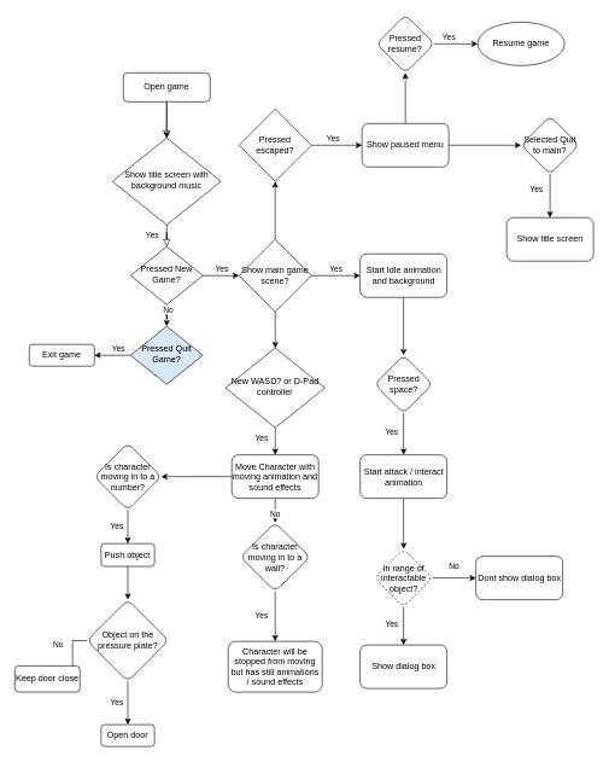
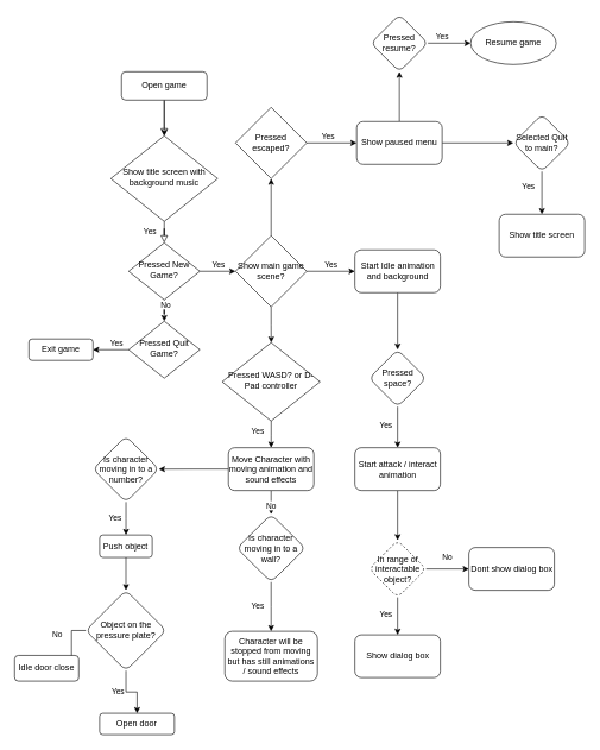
  <mxCell id="0" />
  <mxCell id="1" parent="0" />
  <mxCell id="2" value="" style="rounded=0;html=1;jettySize=auto;orthogonalLoop=1;fontSize=11;endArrow=block;endFill=0;endSize=8;strokeWidth=1;shadow=0;labelBackgroundColor=none;edgeStyle=orthogonalEdgeStyle;" parent="1" source="4" target="6" edge="1"><mxGeometry relative="1" as="geometry" /></mxCell>
  <mxCell id="3" value="" style="edgeStyle=orthogonalEdgeStyle;rounded=0;orthogonalLoop=1;jettySize=auto;html=1;" edge="1" parent="1" source="4" target="6"><mxGeometry relative="1" as="geometry" /></mxCell>
  <mxCell id="4" value="Open game" style="rounded=1;whiteSpace=wrap;html=1;fontSize=12;glass=0;strokeWidth=1;shadow=0;" parent="1" vertex="1"><mxGeometry x="170" y="100" width="120" height="40" as="geometry" /></mxCell>
  <mxCell id="5" value="Yes" style="rounded=0;html=1;jettySize=auto;orthogonalLoop=1;fontSize=11;endArrow=block;endFill=0;endSize=8;strokeWidth=1;shadow=0;labelBackgroundColor=none;edgeStyle=orthogonalEdgeStyle;" parent="1" source="6" target="11" edge="1"><mxGeometry y="20" relative="1" as="geometry"><mxPoint as="offset" /></mxGeometry></mxCell>
  <mxCell id="6" value="Show title screen with background music" style="rhombus;whiteSpace=wrap;html=1;shadow=0;fontFamily=Helvetica;fontSize=12;align=center;strokeWidth=1;spacing=6;spacingTop=-4;" parent="1" vertex="1"><mxGeometry x="155" y="190" width="150" height="120" as="geometry" /></mxCell>
  <mxCell id="7" value="" style="edgeStyle=orthogonalEdgeStyle;rounded=0;orthogonalLoop=1;jettySize=auto;html=1;" edge="1" parent="1" source="11" target="16"><mxGeometry relative="1" as="geometry" /></mxCell>
  <mxCell id="8" value="Yes&lt;br&gt;" style="edgeLabel;html=1;align=center;verticalAlign=middle;resizable=0;points=[];" vertex="1" connectable="0" parent="7"><mxGeometry x="0.08" relative="1" as="geometry"><mxPoint x="-2" y="-10" as="offset" /></mxGeometry></mxCell>
  <mxCell id="9" value="" style="edgeStyle=orthogonalEdgeStyle;rounded=0;orthogonalLoop=1;jettySize=auto;html=1;" edge="1" parent="1" source="11" target="39"><mxGeometry relative="1" as="geometry" /></mxCell>
  <mxCell id="10" value="No" style="edgeLabel;html=1;align=center;verticalAlign=middle;resizable=0;points=[];" vertex="1" connectable="0" parent="9"><mxGeometry x="-0.018" y="-1" relative="1" as="geometry"><mxPoint y="-9" as="offset" /></mxGeometry></mxCell>
  <mxCell id="11" value="Pressed New Game?" style="rhombus;whiteSpace=wrap;html=1;shadow=0;fontFamily=Helvetica;fontSize=12;align=center;strokeWidth=1;spacing=6;spacingTop=-4;" parent="1" vertex="1"><mxGeometry x="180" y="340" width="100" height="80" as="geometry" /></mxCell>
  <mxCell id="12" value="" style="edgeStyle=orthogonalEdgeStyle;rounded=0;orthogonalLoop=1;jettySize=auto;html=1;" edge="1" parent="1" source="16" target="19"><mxGeometry relative="1" as="geometry" /></mxCell>
  <mxCell id="13" value="" style="edgeStyle=orthogonalEdgeStyle;rounded=0;orthogonalLoop=1;jettySize=auto;html=1;" edge="1" parent="1" source="16" target="25"><mxGeometry relative="1" as="geometry" /></mxCell>
  <mxCell id="14" value="Yes&lt;br&gt;" style="edgeLabel;html=1;align=center;verticalAlign=middle;resizable=0;points=[];" vertex="1" connectable="0" parent="13"><mxGeometry x="-0.011" y="-1" relative="1" as="geometry"><mxPoint y="-11" as="offset" /></mxGeometry></mxCell>
  <mxCell id="15" value="" style="edgeStyle=orthogonalEdgeStyle;rounded=0;orthogonalLoop=1;jettySize=auto;html=1;" edge="1" parent="1" source="16" target="57"><mxGeometry relative="1" as="geometry" /></mxCell>
  <mxCell id="16" value="Show main game scene?" style="rhombus;whiteSpace=wrap;html=1;" parent="1" vertex="1"><mxGeometry x="330" y="330" width="100" height="100" as="geometry" /></mxCell>
  <mxCell id="17" value="" style="edgeStyle=orthogonalEdgeStyle;rounded=0;orthogonalLoop=1;jettySize=auto;html=1;" edge="1" parent="1" source="19" target="23"><mxGeometry relative="1" as="geometry" /></mxCell>
  <mxCell id="18" value="Yes" style="edgeLabel;html=1;align=center;verticalAlign=middle;resizable=0;points=[];" vertex="1" connectable="0" parent="17"><mxGeometry x="-0.102" y="1" relative="1" as="geometry"><mxPoint x="-21" y="-2" as="offset" /></mxGeometry></mxCell>
- <mxCell id="19" value="New WASD? or D-Pad controller" style="rhombus;whiteSpace=wrap;html=1;shadow=0;fontFamily=Helvetica;fontSize=12;align=center;strokeWidth=1;spacing=6;spacingTop=-4;" vertex="1" parent="1"><mxGeometry x="311.25" y="480" width="137.5" height="110" as="geometry" /></mxCell>
+ <mxCell id="19" value="Pressed WASD? or D-Pad controller" style="rhombus;whiteSpace=wrap;html=1;shadow=0;fontFamily=Helvetica;fontSize=12;align=center;strokeWidth=1;spacing=6;spacingTop=-4;" vertex="1" parent="1"><mxGeometry x="311.25" y="480" width="137.5" height="110" as="geometry" /></mxCell>
  <mxCell id="20" value="" style="edgeStyle=orthogonalEdgeStyle;rounded=0;orthogonalLoop=1;jettySize=auto;html=1;" edge="1" parent="1" source="23" target="38"><mxGeometry relative="1" as="geometry" /></mxCell>
  <mxCell id="21" value="No" style="edgeLabel;html=1;align=center;verticalAlign=middle;resizable=0;points=[];" vertex="1" connectable="0" parent="20"><mxGeometry x="0.23" y="-1" relative="1" as="geometry"><mxPoint as="offset" /></mxGeometry></mxCell>
  <mxCell id="22" value="" style="edgeStyle=orthogonalEdgeStyle;rounded=0;orthogonalLoop=1;jettySize=auto;html=1;" edge="1" parent="1" source="23" target="45"><mxGeometry relative="1" as="geometry" /></mxCell>
  <mxCell id="23" value="Move Character with moving animation and sound effects" style="rounded=1;whiteSpace=wrap;html=1;" vertex="1" parent="1"><mxGeometry x="320" y="627.5" width="120" height="60" as="geometry" /></mxCell>
  <mxCell id="24" value="" style="edgeStyle=orthogonalEdgeStyle;rounded=0;orthogonalLoop=1;jettySize=auto;html=1;" edge="1" parent="1" source="25" target="28"><mxGeometry relative="1" as="geometry" /></mxCell>
  <mxCell id="25" value="Start Idle animation and background" style="rounded=1;whiteSpace=wrap;html=1;" vertex="1" parent="1"><mxGeometry x="497.5" y="350" width="120" height="60" as="geometry" /></mxCell>
  <mxCell id="26" value="" style="edgeStyle=orthogonalEdgeStyle;rounded=0;orthogonalLoop=1;jettySize=auto;html=1;" edge="1" parent="1" source="28" target="30"><mxGeometry relative="1" as="geometry" /></mxCell>
  <mxCell id="27" value="Yes" style="edgeLabel;html=1;align=center;verticalAlign=middle;resizable=0;points=[];" vertex="1" connectable="0" parent="26"><mxGeometry x="-0.134" y="-1" relative="1" as="geometry"><mxPoint x="-16" as="offset" /></mxGeometry></mxCell>
  <mxCell id="28" value="Pressed space?" style="rhombus;whiteSpace=wrap;html=1;rounded=1;" vertex="1" parent="1"><mxGeometry x="517.5" y="490" width="80" height="80" as="geometry" /></mxCell>
  <mxCell id="29" value="" style="edgeStyle=orthogonalEdgeStyle;rounded=0;orthogonalLoop=1;jettySize=auto;html=1;" edge="1" parent="1" source="30" target="35"><mxGeometry relative="1" as="geometry" /></mxCell>
  <mxCell id="30" value="Start attack / interact animation" style="whiteSpace=wrap;html=1;rounded=1;" vertex="1" parent="1"><mxGeometry x="497.5" y="627.5" width="120" height="60" as="geometry" /></mxCell>
  <mxCell id="31" value="" style="edgeStyle=orthogonalEdgeStyle;rounded=0;orthogonalLoop=1;jettySize=auto;html=1;" edge="1" parent="1" source="35" target="40"><mxGeometry relative="1" as="geometry" /></mxCell>
  <mxCell id="32" value="Yes" style="edgeLabel;html=1;align=center;verticalAlign=middle;resizable=0;points=[];" vertex="1" connectable="0" parent="31"><mxGeometry x="0.183" y="-2" relative="1" as="geometry"><mxPoint x="-15" y="-8" as="offset" /></mxGeometry></mxCell>
  <mxCell id="33" value="" style="edgeStyle=orthogonalEdgeStyle;rounded=0;orthogonalLoop=1;jettySize=auto;html=1;" edge="1" parent="1" source="35" target="41"><mxGeometry relative="1" as="geometry" /></mxCell>
  <mxCell id="34" value="No" style="edgeLabel;html=1;align=center;verticalAlign=middle;resizable=0;points=[];" vertex="1" connectable="0" parent="33"><mxGeometry x="-0.044" y="3" relative="1" as="geometry"><mxPoint y="-14" as="offset" /></mxGeometry></mxCell>
  <mxCell id="35" value="In range of interactable object?" style="rhombus;whiteSpace=wrap;html=1;rounded=1;dashed=1;" vertex="1" parent="1"><mxGeometry x="517.5" y="757.5" width="80" height="80" as="geometry" /></mxCell>
  <mxCell id="36" value="" style="edgeStyle=orthogonalEdgeStyle;rounded=0;orthogonalLoop=1;jettySize=auto;html=1;" edge="1" parent="1" source="38" target="42"><mxGeometry relative="1" as="geometry" /></mxCell>
  <mxCell id="37" value="Yes" style="edgeLabel;html=1;align=center;verticalAlign=middle;resizable=0;points=[];" vertex="1" connectable="0" parent="36"><mxGeometry x="-0.388" y="2" relative="1" as="geometry"><mxPoint x="-22" y="13" as="offset" /></mxGeometry></mxCell>
  <mxCell id="38" value="Is character moving in to a wall?" style="rhombus;whiteSpace=wrap;html=1;rounded=1;" vertex="1" parent="1"><mxGeometry x="331.88" y="721" width="96.25" height="95" as="geometry" /></mxCell>
- <mxCell id="39" value="Pressed Quit Game?" style="rhombus;whiteSpace=wrap;html=1;shadow=0;fontFamily=Helvetica;fontSize=12;align=center;strokeWidth=1;spacing=6;spacingTop=-4;fillColor=#dae8fc;" vertex="1" parent="1"><mxGeometry x="180" y="450" width="100" height="80" as="geometry" /></mxCell>
+ <mxCell id="39" value="Pressed Quit Game?" style="rhombus;whiteSpace=wrap;html=1;shadow=0;fontFamily=Helvetica;fontSize=12;align=center;strokeWidth=1;spacing=6;spacingTop=-4;" vertex="1" parent="1"><mxGeometry x="180" y="450" width="100" height="80" as="geometry" /></mxCell>
  <mxCell id="40" value="Show dialog box" style="whiteSpace=wrap;html=1;rounded=1;" vertex="1" parent="1"><mxGeometry x="497.5" y="890" width="120" height="60" as="geometry" /></mxCell>
  <mxCell id="41" value="Dont show dialog box" style="whiteSpace=wrap;html=1;rounded=1;" vertex="1" parent="1"><mxGeometry x="657.5" y="767.5" width="120" height="60" as="geometry" /></mxCell>
  <mxCell id="42" value="Character will be stopped from moving but has still animations / sound effects" style="whiteSpace=wrap;html=1;rounded=1;" vertex="1" parent="1"><mxGeometry x="315" y="885" width="130" height="70" as="geometry" /></mxCell>
  <mxCell id="43" value="" style="edgeStyle=orthogonalEdgeStyle;rounded=0;orthogonalLoop=1;jettySize=auto;html=1;" edge="1" parent="1" source="45" target="47"><mxGeometry relative="1" as="geometry" /></mxCell>
  <mxCell id="44" value="Yes" style="edgeLabel;html=1;align=center;verticalAlign=middle;resizable=0;points=[];" vertex="1" connectable="0" parent="43"><mxGeometry x="-0.016" relative="1" as="geometry"><mxPoint x="-16" as="offset" /></mxGeometry></mxCell>
  <mxCell id="45" value="Is character moving in to a number?" style="rhombus;whiteSpace=wrap;html=1;rounded=1;" vertex="1" parent="1"><mxGeometry x="130" y="611.25" width="92.5" height="92.5" as="geometry" /></mxCell>
  <mxCell id="46" value="" style="edgeStyle=orthogonalEdgeStyle;rounded=0;orthogonalLoop=1;jettySize=auto;html=1;" edge="1" parent="1" source="47" target="52"><mxGeometry relative="1" as="geometry" /></mxCell>
  <mxCell id="47" value="Push object" style="whiteSpace=wrap;html=1;rounded=1;" vertex="1" parent="1"><mxGeometry x="139.38" y="750" width="73.75" height="31.5" as="geometry" /></mxCell>
  <mxCell id="48" value="" style="edgeStyle=orthogonalEdgeStyle;rounded=0;orthogonalLoop=1;jettySize=auto;html=1;" edge="1" parent="1" source="52" target="53"><mxGeometry relative="1" as="geometry" /></mxCell>
  <mxCell id="49" value="Yes" style="edgeLabel;html=1;align=center;verticalAlign=middle;resizable=0;points=[];" vertex="1" connectable="0" parent="48"><mxGeometry x="-0.039" y="2" relative="1" as="geometry"><mxPoint x="-18" as="offset" /></mxGeometry></mxCell>
  <mxCell id="50" value="" style="edgeStyle=orthogonalEdgeStyle;rounded=0;orthogonalLoop=1;jettySize=auto;html=1;" edge="1" parent="1" source="52" target="54"><mxGeometry relative="1" as="geometry" /></mxCell>
  <mxCell id="51" value="No" style="edgeLabel;html=1;align=center;verticalAlign=middle;resizable=0;points=[];" vertex="1" connectable="0" parent="50"><mxGeometry x="-0.242" y="-1" relative="1" as="geometry"><mxPoint x="-19" y="-2" as="offset" /></mxGeometry></mxCell>
  <mxCell id="52" value="Object on the pressure plate?" style="rhombus;whiteSpace=wrap;html=1;rounded=1;" vertex="1" parent="1"><mxGeometry x="119.87" y="827.5" width="112.75" height="112.75" as="geometry" /></mxCell>
- <mxCell id="53" value="Open door" style="whiteSpace=wrap;html=1;rounded=1;" vertex="1" parent="1"><mxGeometry x="139.36" y="1000" width="73.76" height="30" as="geometry" /></mxCell>
- <mxCell id="54" value="Keep door close" style="whiteSpace=wrap;html=1;rounded=1;" vertex="1" parent="1"><mxGeometry x="20" y="918.87" width="89.99" height="36.13" as="geometry" /></mxCell>
+ <mxCell id="53" value="Open door" style="whiteSpace=wrap;html=1;rounded=1;" vertex="1" parent="1"><mxGeometry x="139.36" y="1000" width="105" height="30" as="geometry" /></mxCell>
+ <mxCell id="54" value="Idle door close" style="whiteSpace=wrap;html=1;rounded=1;" vertex="1" parent="1"><mxGeometry x="20" y="918.87" width="89.99" height="36.13" as="geometry" /></mxCell>
  <mxCell id="55" value="" style="edgeStyle=orthogonalEdgeStyle;rounded=0;orthogonalLoop=1;jettySize=auto;html=1;" edge="1" parent="1" source="57" target="60"><mxGeometry relative="1" as="geometry" /></mxCell>
  <mxCell id="56" value="Yes" style="edgeLabel;html=1;align=center;verticalAlign=middle;resizable=0;points=[];" vertex="1" connectable="0" parent="55"><mxGeometry x="-0.157" y="1" relative="1" as="geometry"><mxPoint x="-1" y="-9" as="offset" /></mxGeometry></mxCell>
  <mxCell id="57" value="Pressed escaped?" style="rhombus;whiteSpace=wrap;html=1;" vertex="1" parent="1"><mxGeometry x="330" y="150" width="100" height="100" as="geometry" /></mxCell>
  <mxCell id="58" value="" style="edgeStyle=orthogonalEdgeStyle;rounded=0;orthogonalLoop=1;jettySize=auto;html=1;" edge="1" parent="1" source="60" target="63"><mxGeometry relative="1" as="geometry" /></mxCell>
  <mxCell id="59" value="" style="edgeStyle=orthogonalEdgeStyle;rounded=0;orthogonalLoop=1;jettySize=auto;html=1;" edge="1" parent="1" source="60" target="67"><mxGeometry relative="1" as="geometry" /></mxCell>
  <mxCell id="60" value="Show paused menu" style="rounded=1;whiteSpace=wrap;html=1;" vertex="1" parent="1"><mxGeometry x="500" y="170" width="120" height="60" as="geometry" /></mxCell>
  <mxCell id="61" value="" style="edgeStyle=orthogonalEdgeStyle;rounded=0;orthogonalLoop=1;jettySize=auto;html=1;" edge="1" parent="1" source="63" target="64"><mxGeometry relative="1" as="geometry" /></mxCell>
  <mxCell id="62" value="Yes" style="edgeLabel;html=1;align=center;verticalAlign=middle;resizable=0;points=[];" vertex="1" connectable="0" parent="61"><mxGeometry x="-0.392" y="1" relative="1" as="geometry"><mxPoint x="1" y="-9" as="offset" /></mxGeometry></mxCell>
  <mxCell id="63" value="Pressed resume?" style="rhombus;whiteSpace=wrap;html=1;rounded=1;" vertex="1" parent="1"><mxGeometry x="520" width="80" height="80" as="geometry" y="20" /></mxCell>
  <mxCell id="64" value="Resume game" style="ellipse;whiteSpace=wrap;html=1;" vertex="1" parent="1"><mxGeometry x="660" y="30" width="120" height="60" as="geometry" /></mxCell>
  <mxCell id="65" value="" style="edgeStyle=orthogonalEdgeStyle;rounded=0;orthogonalLoop=1;jettySize=auto;html=1;" edge="1" parent="1" source="67" target="71"><mxGeometry relative="1" as="geometry" /></mxCell>
  <mxCell id="66" value="Yes" style="edgeLabel;html=1;align=center;verticalAlign=middle;resizable=0;points=[];" vertex="1" connectable="0" parent="65"><mxGeometry x="-0.551" y="-4" relative="1" as="geometry"><mxPoint x="-16" y="7" as="offset" /></mxGeometry></mxCell>
  <mxCell id="67" value="Selected Quit to main?" style="rhombus;whiteSpace=wrap;html=1;rounded=1;" vertex="1" parent="1"><mxGeometry x="720" y="160" width="80" height="80" as="geometry" /></mxCell>
  <mxCell id="68" value="" style="edgeStyle=orthogonalEdgeStyle;rounded=0;orthogonalLoop=1;jettySize=auto;html=1;" edge="1" parent="1" source="39" target="70"><mxGeometry relative="1" as="geometry"><mxPoint x="180" y="490" as="sourcePoint" /><mxPoint x="-40" y="380" as="targetPoint" /></mxGeometry></mxCell>
  <mxCell id="69" value="Yes" style="edgeLabel;html=1;align=center;verticalAlign=middle;resizable=0;points=[];" vertex="1" connectable="0" parent="68"><mxGeometry x="-0.264" y="-1" relative="1" as="geometry"><mxPoint y="-9" as="offset" /></mxGeometry></mxCell>
  <mxCell id="70" value="Exit game" style="rounded=1;whiteSpace=wrap;html=1;" vertex="1" parent="1"><mxGeometry x="40" y="475" width="90" height="30" as="geometry" /></mxCell>
  <mxCell id="71" value="Show title screen" style="whiteSpace=wrap;html=1;rounded=1;" vertex="1" parent="1"><mxGeometry x="700" y="300" width="120" height="60" as="geometry" /></mxCell>
